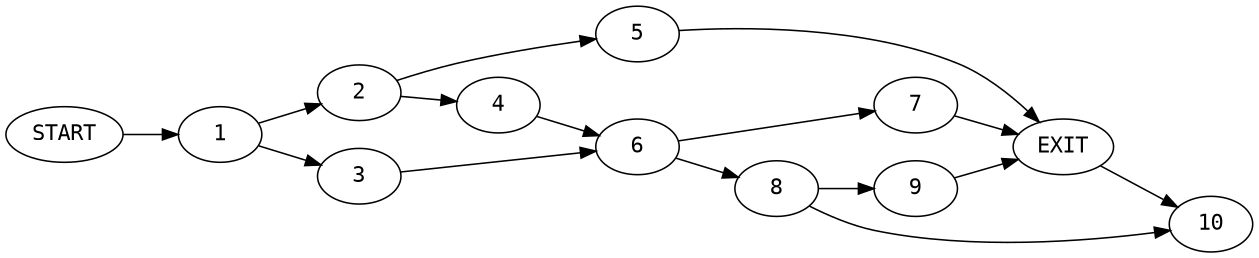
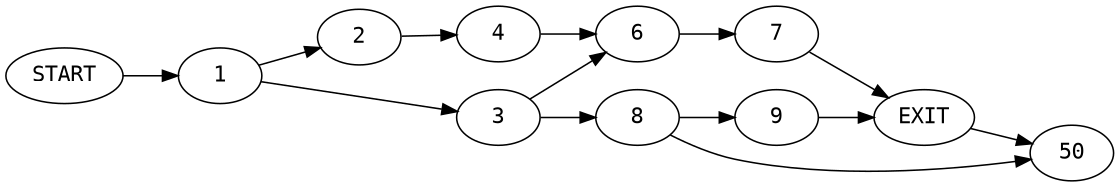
  digraph {
    fontname="DejaVu Sans Mono"
    rankdir=LR
    node [fontname="DejaVu Sans Mono"]
    edge [fontname="DejaVu Sans Mono"]
    n1 [label=START]
    1
    2
    3
    n5 [label=EXIT]
-   10
+   10 [label=50]
    4
-   5
    6
    7
    8
    9
    n1 -> 1
    1 -> 2
    1 -> 3
    2 -> 4
-   2 -> 5
    3 -> 6
    n5 -> 10
    4 -> 6
-   5 -> n5
    6 -> 7
-   6 -> 8
+   3 -> 8
    7 -> n5
    8 -> 10
    8 -> 9
    9 -> n5
  }
